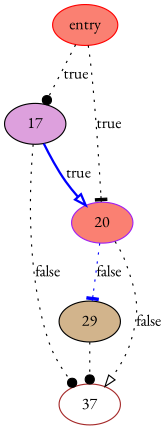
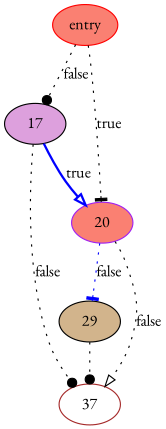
  digraph {
    fontname="EB Garamond"
    node [color=black fillcolor=salmon fontname="EB Garamond" style=filled]
    edge [arrowhead=dot color=black fontname="EB Garamond" style=dotted]
    n1 [color=red label=entry]
    17 [fillcolor=plum]
    20 [color=purple]
    37 [color=brown fillcolor=white]
    29 [fillcolor=tan]
-   n1 -> 17 [label=true]
+   n1 -> 17 [label=false]
    n1 -> 20 [arrowhead=tee label=true]
    17 -> 20 [arrowhead=onormal color=blue label=true style=bold]
    17 -> 37 [label=false]
    20 -> 37 [arrowhead=onormal label=false]
    20 -> 29 [arrowhead=tee color=blue label=false]
    29 -> 37
  }
